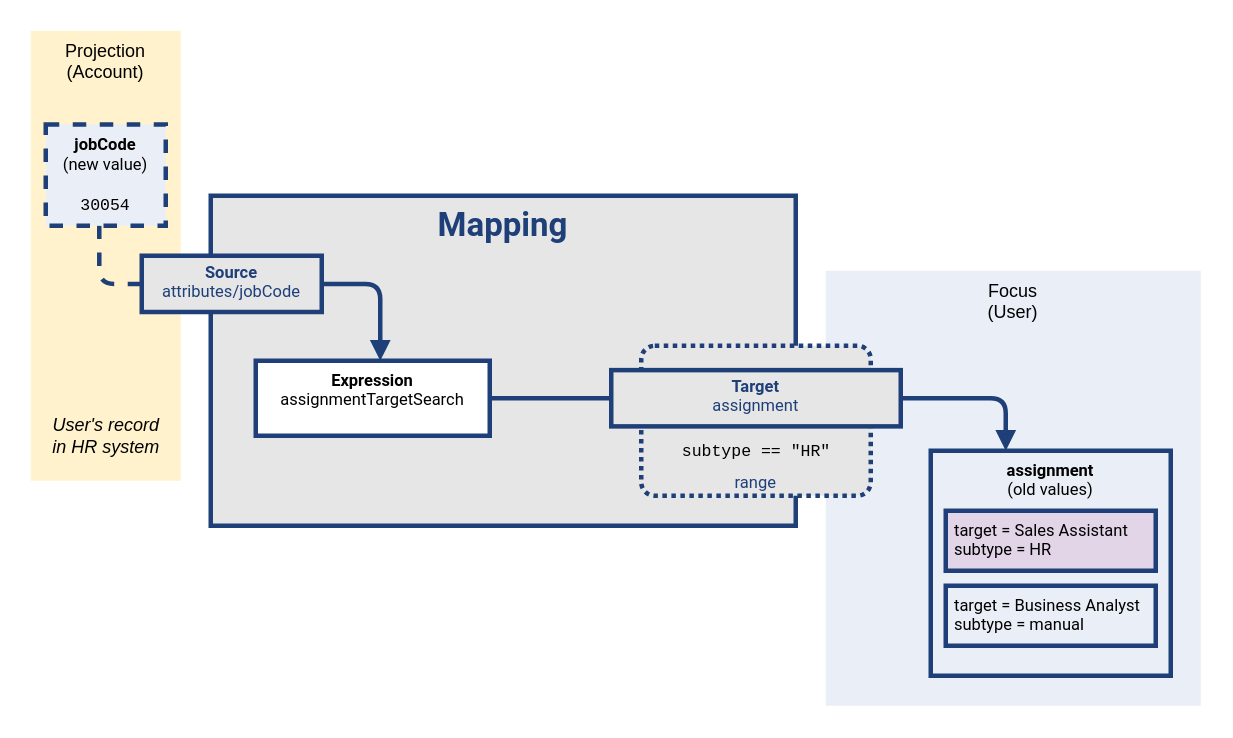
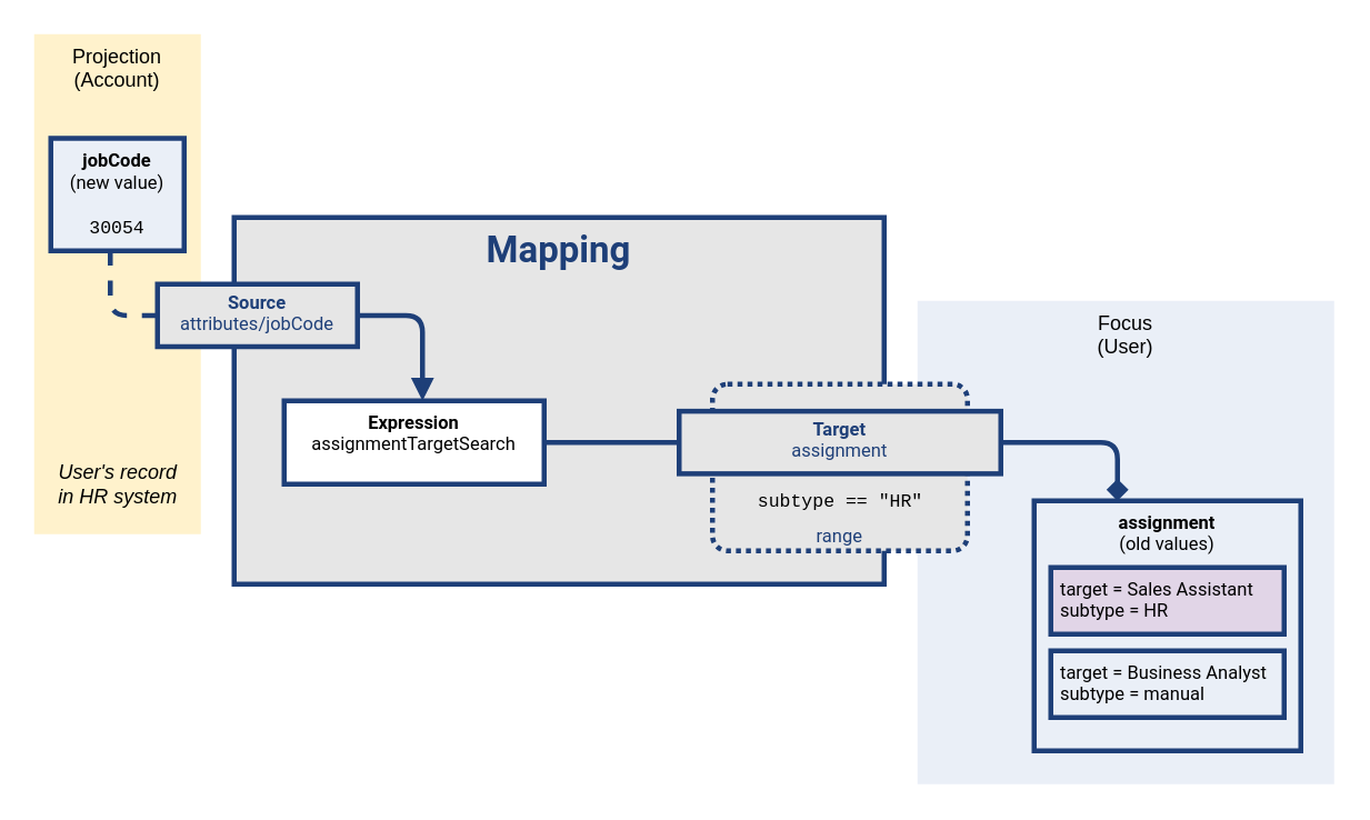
  <mxCell id="0" />
  <mxCell id="1" parent="0" />
  <mxCell id="2" value="Focus&lt;br&gt;(User)" style="rounded=0;whiteSpace=wrap;html=1;strokeWidth=2;perimeterSpacing=0;glass=0;strokeColor=none;fillColor=#EAEFF7;verticalAlign=top;" vertex="1" parent="1"><mxGeometry x="550" y="180" width="250" height="290" as="geometry" /></mxCell>
  <mxCell id="3" value="Projection&lt;br&gt;(Account)" style="rounded=0;whiteSpace=wrap;html=1;strokeWidth=2;perimeterSpacing=0;glass=0;strokeColor=none;fillColor=#fff2cc;verticalAlign=top;" vertex="1" parent="1"><mxGeometry x="20" y="20" width="100" height="300" as="geometry" /></mxCell>
  <mxCell id="4" value="&lt;font color=&quot;#1e3f78&quot; style=&quot;font-size: 22px&quot;&gt;Mapping&lt;/font&gt;" style="rounded=0;whiteSpace=wrap;html=1;strokeWidth=3;perimeterSpacing=0;glass=0;strokeColor=#1E3F78;fontFamily=Roboto;fontSource=https%3A%2F%2Ffonts.googleapis.com%2Fcss%3Ffamily%3DRoboto;fontColor=#FFFFFF;fontSize=11;fontStyle=1;spacing=2;verticalAlign=top;fillColor=#E6E6E6;" vertex="1" parent="1"><mxGeometry x="140" y="130" width="390" height="220" as="geometry" /></mxCell>
  <mxCell id="5" value="Expression&lt;br&gt;&lt;span style=&quot;font-weight: normal&quot;&gt;assignmentTargetSearch&lt;/span&gt;" style="rounded=0;whiteSpace=wrap;html=1;strokeWidth=3;perimeterSpacing=0;glass=0;fontFamily=Roboto;fontSource=https%3A%2F%2Ffonts.googleapis.com%2Fcss%3Ffamily%3DRoboto;fontSize=11;fontStyle=1;spacing=2;strokeColor=#1E3F78;verticalAlign=top;" vertex="1" parent="1"><mxGeometry x="170" y="240" width="156" height="50" as="geometry" /></mxCell>
  <mxCell id="6" value="" style="edgeStyle=elbowEdgeStyle;elbow=horizontal;endArrow=block;html=1;fontFamily=Roboto;fontSource=https%3A%2F%2Ffonts.googleapis.com%2Fcss2%3Ffamily%3DRoboto%3Aital%2Cwght%401%2C300%26display%3Dswapp;fontSize=9;fontColor=#FFFFFF;strokeColor=#1E3F78;strokeWidth=3;endFill=1;exitX=1;exitY=0.5;exitDx=0;exitDy=0;" edge="1" parent="1" source="7" target="5"><mxGeometry width="50" height="50" relative="1" as="geometry"><mxPoint x="368" y="495.25" as="sourcePoint" /><mxPoint x="446.5" y="330" as="targetPoint" /><Array as="points"><mxPoint x="253" y="220" /></Array></mxGeometry></mxCell>
  <mxCell id="7" value="&lt;font color=&quot;#1e3f78&quot;&gt;Source&lt;br&gt;&lt;span style=&quot;font-weight: 400&quot;&gt;attributes/jobCode&lt;/span&gt;&lt;br&gt;&lt;/font&gt;" style="rounded=0;whiteSpace=wrap;html=1;strokeWidth=3;perimeterSpacing=0;glass=0;strokeColor=#1E3F78;fontFamily=Roboto;fontSource=https%3A%2F%2Ffonts.googleapis.com%2Fcss%3Ffamily%3DRoboto;fontColor=#FFFFFF;fontSize=11;fontStyle=1;spacing=0;verticalAlign=top;fillColor=#E6E6E6;" vertex="1" parent="1"><mxGeometry x="94" y="170" width="120" height="37.5" as="geometry" /></mxCell>
  <mxCell id="8" value="&lt;font color=&quot;#1e3f78&quot;&gt;&lt;span style=&quot;font-weight: 400&quot;&gt;range&lt;/span&gt;&lt;/font&gt;" style="rounded=1;whiteSpace=wrap;html=1;strokeWidth=3;perimeterSpacing=0;glass=0;strokeColor=#1E3F78;fontFamily=Roboto;fontSource=https%3A%2F%2Ffonts.googleapis.com%2Fcss%3Ffamily%3DRoboto;fontColor=#FFFFFF;fontSize=11;fontStyle=1;spacing=2;verticalAlign=bottom;fillColor=#E6E6E6;dashed=1;dashPattern=1 1;arcSize=9;" vertex="1" parent="1"><mxGeometry x="427" y="230" width="153" height="100" as="geometry" /></mxCell>
  <mxCell id="9" value="&lt;font color=&quot;#1e3f78&quot;&gt;Target&lt;br&gt;&lt;span style=&quot;font-weight: 400&quot;&gt;assignment&lt;/span&gt;&lt;br&gt;&lt;/font&gt;" style="rounded=0;whiteSpace=wrap;html=1;strokeWidth=3;perimeterSpacing=0;glass=0;strokeColor=#1E3F78;fontFamily=Roboto;fontSource=https%3A%2F%2Ffonts.googleapis.com%2Fcss%3Ffamily%3DRoboto;fontColor=#FFFFFF;fontSize=11;fontStyle=1;spacing=0;verticalAlign=top;fillColor=#E6E6E6;" vertex="1" parent="1"><mxGeometry x="407" y="246.25" width="193" height="37.5" as="geometry" /></mxCell>
  <mxCell id="10" value="" style="endArrow=none;html=1;strokeWidth=3;strokeColor=#1E3F78;rounded=0;fontFamily=Courier New;fontSize=14;fontColor=#000000;exitX=0;exitY=0.5;exitDx=0;exitDy=0;entryX=1;entryY=0.5;entryDx=0;entryDy=0;edgeStyle=elbowEdgeStyle;elbow=vertical;endSize=6;jumpSize=6;" edge="1" parent="1" source="9" target="5"><mxGeometry width="50" height="50" relative="1" as="geometry"><mxPoint x="320" y="267.5" as="sourcePoint" /><mxPoint x="510" y="252.5" as="targetPoint" /></mxGeometry></mxCell>
  <mxCell id="11" value="" style="endArrow=none;html=1;strokeWidth=3;strokeColor=#1E3F78;rounded=1;fontFamily=Roboto;fontSource=https%3A%2F%2Ffonts.googleapis.com%2Fcss%3Ffamily%3DRoboto;fontSize=11;fontColor=#000000;endSize=6;elbow=vertical;jumpSize=6;entryX=0;entryY=0.5;entryDx=0;entryDy=0;exitX=0.446;exitY=0.998;exitDx=0;exitDy=0;exitPerimeter=0;edgeStyle=orthogonalEdgeStyle;dashed=1;" edge="1" parent="1" source="18" target="7"><mxGeometry width="50" height="50" relative="1" as="geometry"><mxPoint x="60" y="189" as="sourcePoint" /><mxPoint x="510" y="360" as="targetPoint" /></mxGeometry></mxCell>
- <mxCell id="12" value="" style="edgeStyle=elbowEdgeStyle;elbow=vertical;endArrow=block;html=1;fontFamily=Roboto;fontSource=https%3A%2F%2Ffonts.googleapis.com%2Fcss2%3Ffamily%3DRoboto%3Aital%2Cwght%401%2C300%26display%3Dswapp;fontSize=9;fontColor=#FFFFFF;strokeColor=#1E3F78;strokeWidth=3;endFill=1;rounded=1;endSize=6;jumpSize=6;exitX=1;exitY=0.5;exitDx=0;exitDy=0;" edge="1" parent="1" source="9" target="13"><mxGeometry width="50" height="50" relative="1" as="geometry"><mxPoint x="722" y="262.5" as="sourcePoint" /><mxPoint x="722" y="265" as="targetPoint" /><Array as="points"><mxPoint x="670" y="265" /></Array></mxGeometry></mxCell>
+ <mxCell id="12" value="" style="edgeStyle=elbowEdgeStyle;elbow=vertical;endArrow=diamond;html=1;fontFamily=Roboto;fontSource=https%3A%2F%2Ffonts.googleapis.com%2Fcss2%3Ffamily%3DRoboto%3Aital%2Cwght%401%2C300%26display%3Dswapp;fontSize=9;fontColor=#FFFFFF;strokeColor=#1E3F78;strokeWidth=3;endFill=1;rounded=1;endSize=6;jumpSize=6;exitX=1;exitY=0.5;exitDx=0;exitDy=0;" edge="1" parent="1" source="9" target="13"><mxGeometry width="50" height="50" relative="1" as="geometry"><mxPoint x="722" y="262.5" as="sourcePoint" /><mxPoint x="722" y="265" as="targetPoint" /><Array as="points"><mxPoint x="670" y="265" /></Array></mxGeometry></mxCell>
  <mxCell id="13" value="assignment&lt;br&gt;&lt;span style=&quot;font-weight: normal&quot;&gt;(old values)&lt;/span&gt;" style="rounded=0;whiteSpace=wrap;html=1;strokeWidth=3;perimeterSpacing=0;glass=0;fontFamily=Roboto;fontSource=https%3A%2F%2Ffonts.googleapis.com%2Fcss%3Ffamily%3DRoboto;fontSize=11;fontStyle=1;spacing=2;strokeColor=#1E3F78;verticalAlign=top;fillColor=#EAEFF7;" vertex="1" parent="1"><mxGeometry x="620" y="300" width="160" height="150" as="geometry" /></mxCell>
  <mxCell id="14" value="&lt;i&gt;User's record in HR system&lt;/i&gt;" style="text;html=1;strokeColor=none;fillColor=none;align=center;verticalAlign=middle;whiteSpace=wrap;rounded=0;" vertex="1" parent="1"><mxGeometry x="27.5" y="270" width="85" height="40" as="geometry" /></mxCell>
  <mxCell id="15" value="&lt;div&gt;&lt;span style=&quot;font-weight: 400&quot;&gt;target = Sales Assistant&lt;/span&gt;&lt;/div&gt;&lt;span style=&quot;font-weight: 400&quot;&gt;&lt;div&gt;&lt;span&gt;subtype = HR&lt;/span&gt;&lt;/div&gt;&lt;/span&gt;" style="rounded=0;whiteSpace=wrap;html=1;strokeWidth=3;perimeterSpacing=0;glass=0;fontFamily=Roboto;fontSource=https%3A%2F%2Ffonts.googleapis.com%2Fcss%3Ffamily%3DRoboto;fontSize=11;fontStyle=1;spacing=2;strokeColor=#1E3F78;verticalAlign=top;fillColor=#e1d5e7;align=left;spacingLeft=4;" vertex="1" parent="1"><mxGeometry x="630" y="340" width="140" height="40" as="geometry" /></mxCell>
  <mxCell id="16" value="&lt;div&gt;&lt;span style=&quot;font-weight: 400&quot;&gt;target = Business Analyst&lt;/span&gt;&lt;/div&gt;&lt;span style=&quot;font-weight: 400&quot;&gt;&lt;div&gt;&lt;span&gt;subtype = manual&lt;/span&gt;&lt;/div&gt;&lt;/span&gt;" style="rounded=0;whiteSpace=wrap;html=1;strokeWidth=3;perimeterSpacing=0;glass=0;fontFamily=Roboto;fontSource=https%3A%2F%2Ffonts.googleapis.com%2Fcss%3Ffamily%3DRoboto;fontSize=11;fontStyle=1;spacing=2;strokeColor=#1E3F78;verticalAlign=top;fillColor=#EAEFF7;align=left;spacingLeft=4;" vertex="1" parent="1"><mxGeometry x="630" y="390" width="140" height="40" as="geometry" /></mxCell>
  <mxCell id="17" value="&lt;span style=&quot;font-size: 11px&quot;&gt;subtype == &quot;HR&quot;&lt;/span&gt;" style="rounded=0;whiteSpace=wrap;html=1;dashed=1;dashPattern=1 1;fontFamily=Courier New;fontSize=14;fillColor=none;strokeColor=none;" vertex="1" parent="1"><mxGeometry x="451.5" y="290" width="104" height="20" as="geometry" /></mxCell>
- <mxCell id="18" value="jobCode&lt;br&gt;&lt;span style=&quot;font-weight: normal&quot;&gt;(new value)&lt;br&gt;&lt;br&gt;&lt;/span&gt;&lt;span style=&quot;font-weight: normal&quot;&gt;&lt;font face=&quot;Courier New&quot;&gt;30054&lt;/font&gt;&lt;br&gt;&lt;/span&gt;" style="rounded=0;whiteSpace=wrap;html=1;strokeWidth=3;perimeterSpacing=0;glass=0;fontFamily=Roboto;fontSource=https%3A%2F%2Ffonts.googleapis.com%2Fcss%3Ffamily%3DRoboto;fontSize=11;fontStyle=1;spacing=2;strokeColor=#1E3F78;verticalAlign=top;fillColor=#EAEFF7;dashed=1;" vertex="1" parent="1"><mxGeometry x="30" y="82.5" width="80" height="67.5" as="geometry" /></mxCell>
+ <mxCell id="18" value="jobCode&lt;br&gt;&lt;span style=&quot;font-weight: normal&quot;&gt;(new value)&lt;br&gt;&lt;br&gt;&lt;/span&gt;&lt;span style=&quot;font-weight: normal&quot;&gt;&lt;font face=&quot;Courier New&quot;&gt;30054&lt;/font&gt;&lt;br&gt;&lt;/span&gt;" style="rounded=0;whiteSpace=wrap;html=1;strokeWidth=3;perimeterSpacing=0;glass=0;fontFamily=Roboto;fontSource=https%3A%2F%2Ffonts.googleapis.com%2Fcss%3Ffamily%3DRoboto;fontSize=11;fontStyle=1;spacing=2;strokeColor=#1E3F78;verticalAlign=top;fillColor=#EAEFF7;" vertex="1" parent="1"><mxGeometry x="30" y="82.5" width="80" height="67.5" as="geometry" /></mxCell>
